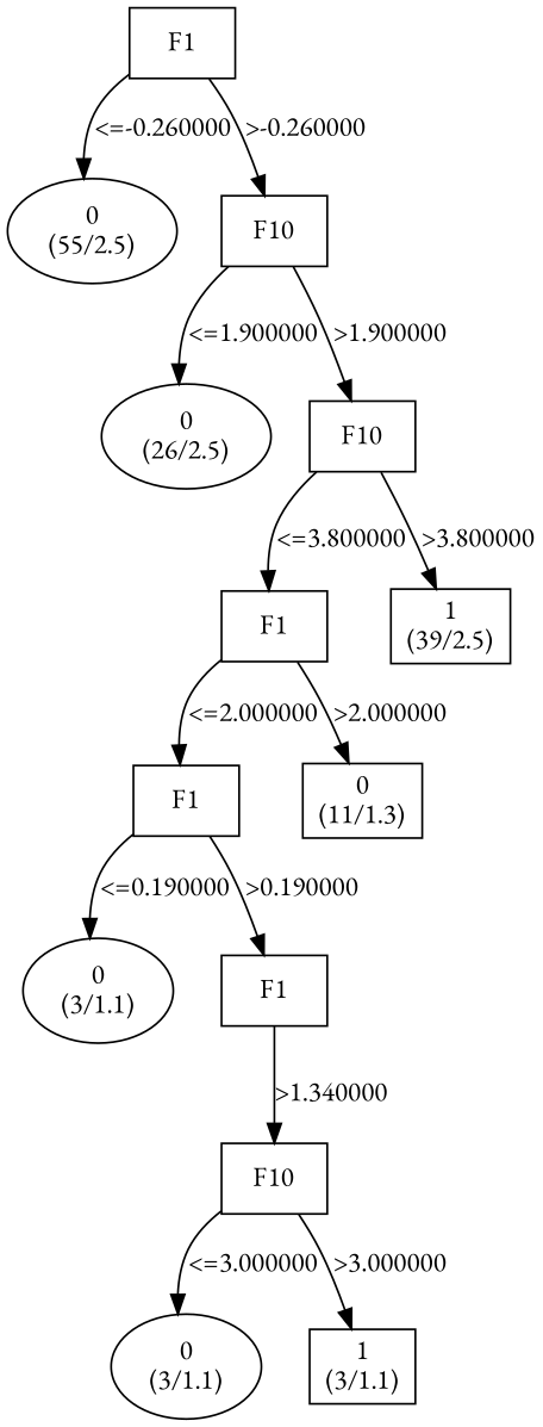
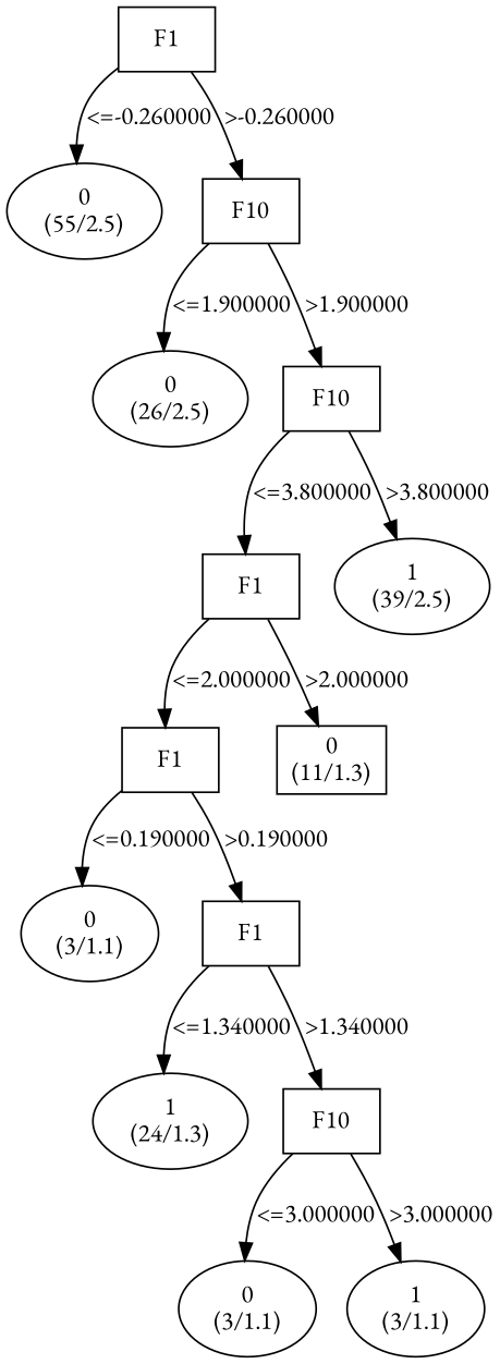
  digraph {
    fontname="EB Garamond"
    node [fontname="EB Garamond" shape=box]
    edge [fontname="EB Garamond"]
    n1 [label="F1\n"]
    n2 [label="0\n(55/2.5)" shape=ellipse]
    n3 [label="F10\n"]
    n4 [label="0\n(26/2.5)" shape=ellipse]
    n5 [label="F10\n"]
    n6 [label="F1\n"]
-   n7 [label="1\n(39/2.5)"]
+   n7 [label="1\n(39/2.5)" shape=ellipse]
    n8 [label="F1\n"]
    n9 [label="0\n(11/1.3)"]
    n10 [label="0\n(3/1.1)" shape=ellipse]
    n11 [label="F1\n"]
+   n12 [label="1\n(24/1.3)" shape=ellipse]
    n13 [label="F10\n"]
    n14 [label="0\n(3/1.1)" shape=ellipse]
-   n15 [label="1\n(3/1.1)"]
+   n15 [label="1\n(3/1.1)" shape=ellipse]
    n1 -> n2 [label="<=-0.260000"]
    n1 -> n3 [label=">-0.260000"]
    n3 -> n4 [label="<=1.900000"]
    n3 -> n5 [label=">1.900000"]
    n5 -> n6 [label="<=3.800000"]
    n5 -> n7 [label=">3.800000"]
    n6 -> n8 [label="<=2.000000"]
    n6 -> n9 [label=">2.000000"]
    n8 -> n10 [label="<=0.190000"]
    n8 -> n11 [label=">0.190000"]
+   n11 -> n12 [label="<=1.340000"]
    n11 -> n13 [label=">1.340000"]
    n13 -> n14 [label="<=3.000000"]
    n13 -> n15 [label=">3.000000"]
  }
